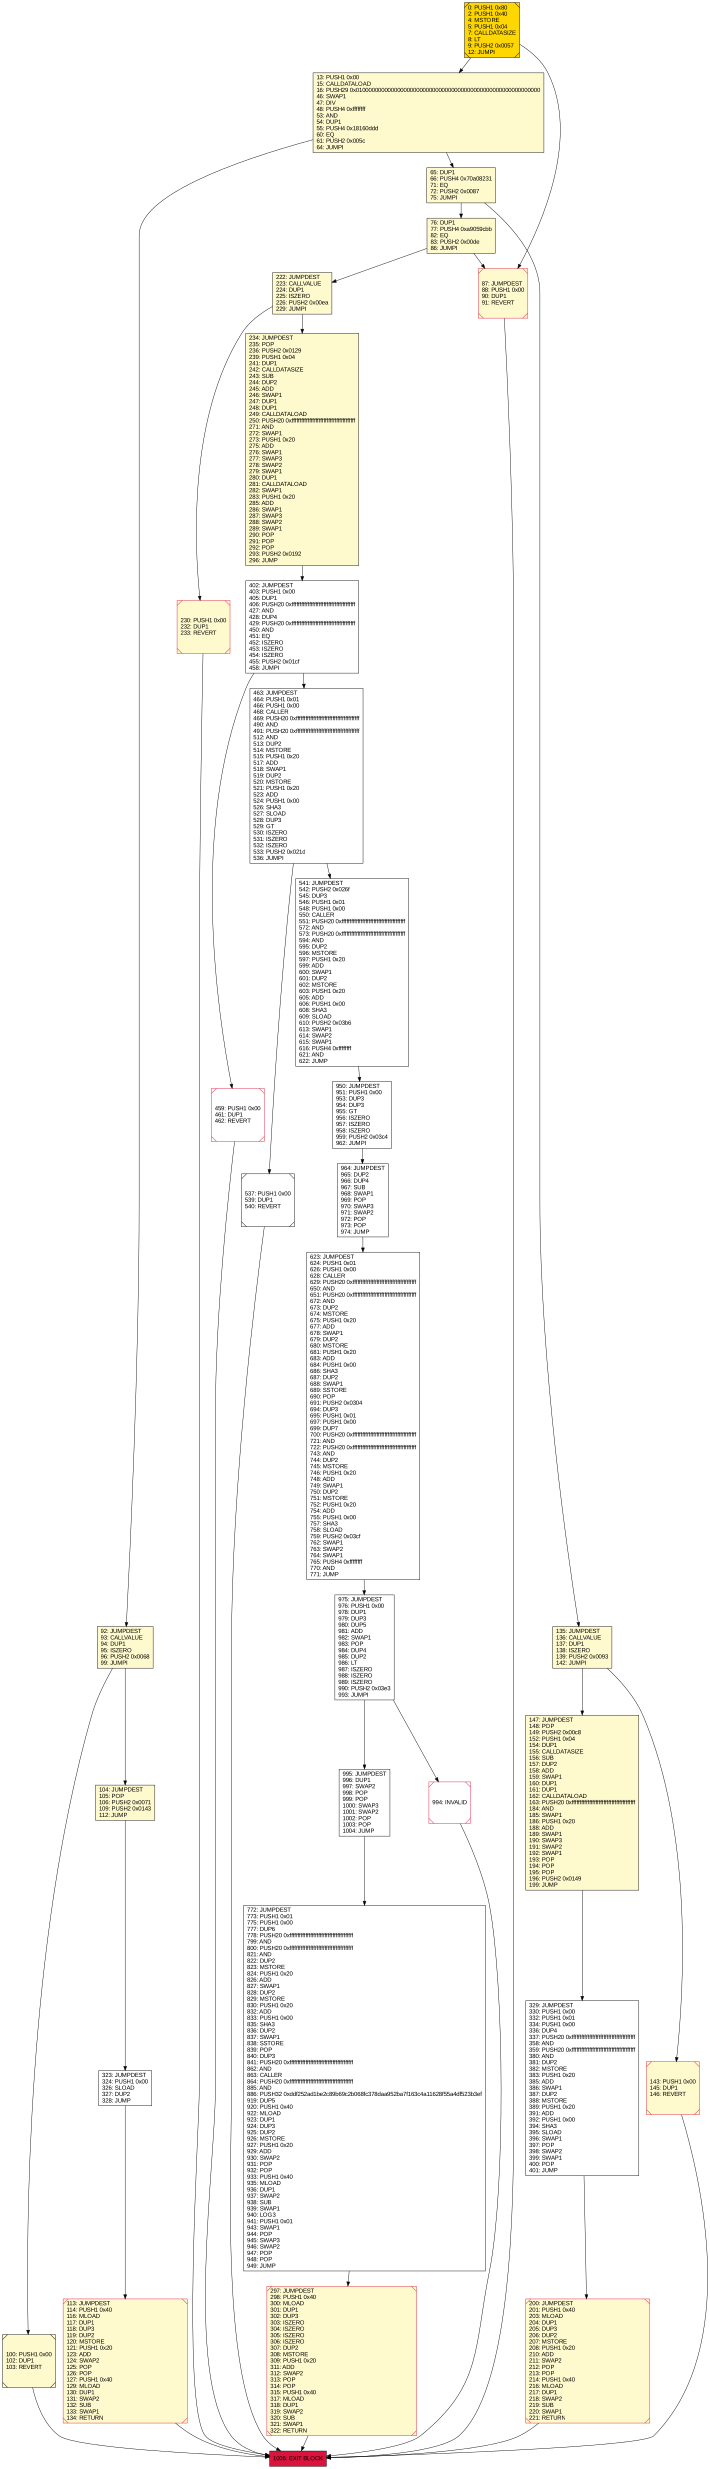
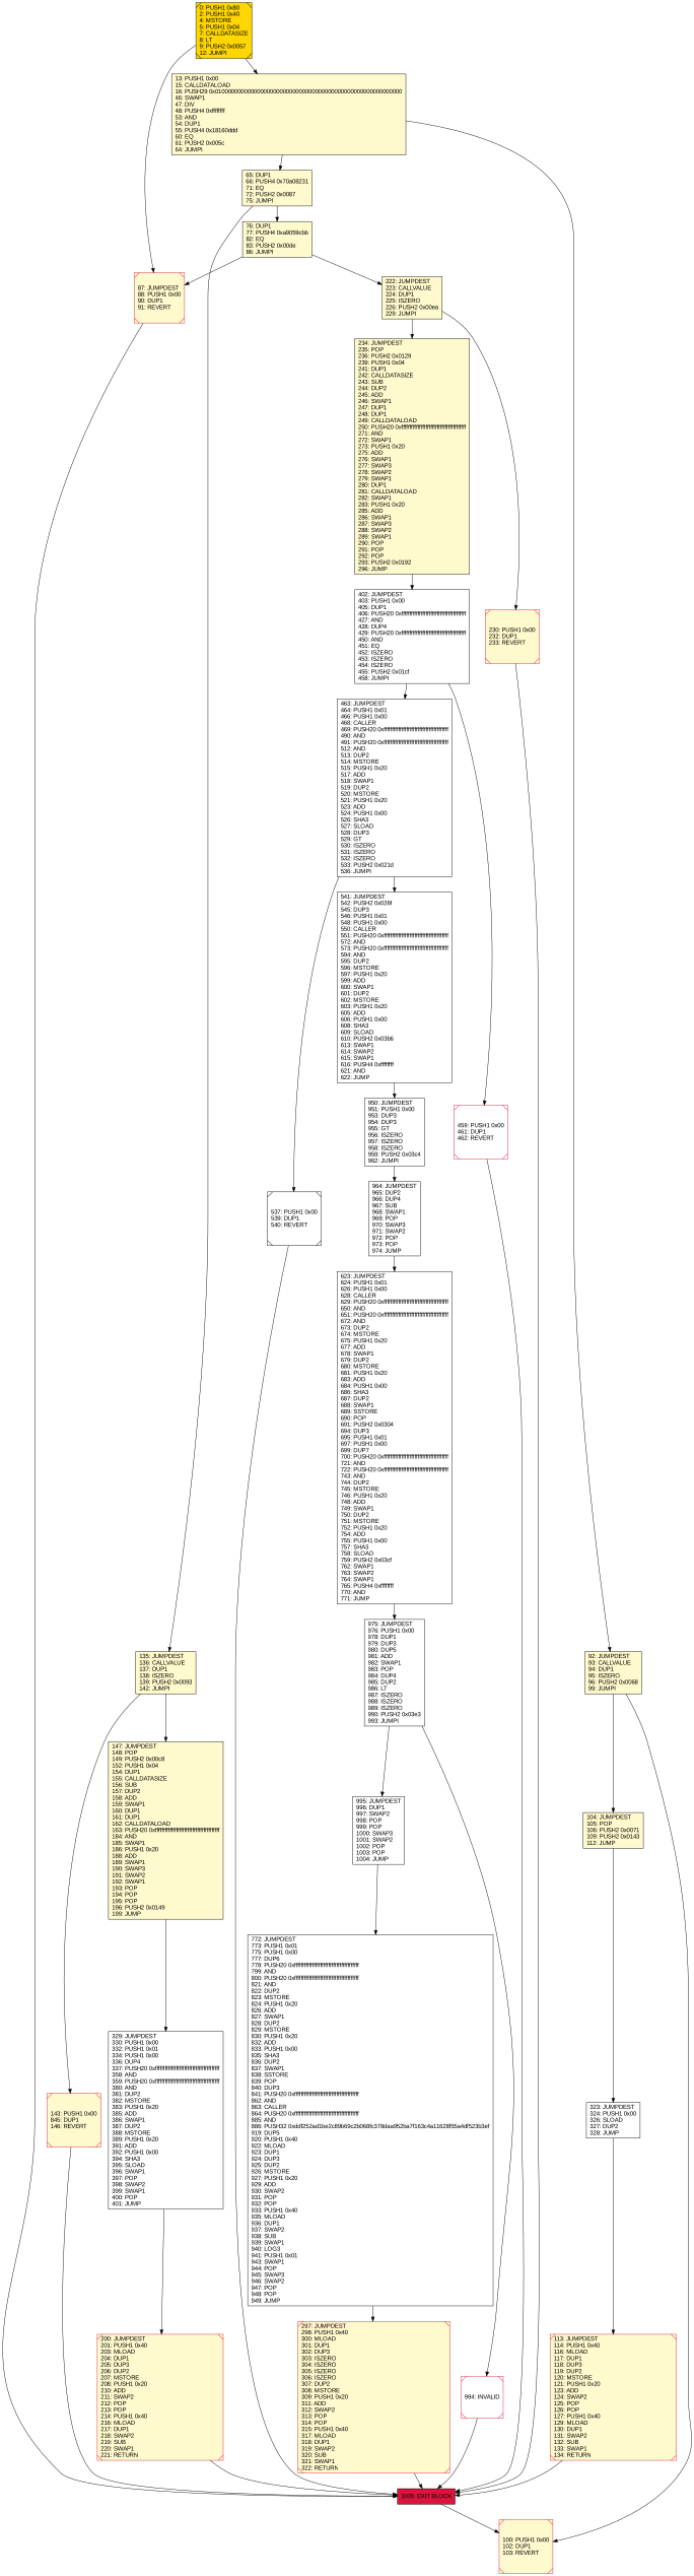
  digraph {
    rankdir=UD
    node [color=black fillcolor=lemonchiffon fontcolor=black fontname=arial shape=box style=filled]
    n1 [color=crimson label="113: JUMPDEST\l114: PUSH1 0x40\l116: MLOAD\l117: DUP1\l118: DUP3\l119: DUP2\l120: MSTORE\l121: PUSH1 0x20\l123: ADD\l124: SWAP2\l125: POP\l126: POP\l127: PUSH1 0x40\l129: MLOAD\l130: DUP1\l131: SWAP2\l132: SUB\l133: SWAP1\l134: RETURN\l" shape=Msquare]
    n2 [fillcolor=crimson label="1005: EXIT BLOCK\l"]
    n3 [fillcolor=white label="950: JUMPDEST\l951: PUSH1 0x00\l953: DUP3\l954: DUP3\l955: GT\l956: ISZERO\l957: ISZERO\l958: ISZERO\l959: PUSH2 0x03c4\l962: JUMPI\l"]
    n4 [fillcolor=white label="964: JUMPDEST\l965: DUP2\l966: DUP4\l967: SUB\l968: SWAP1\l969: POP\l970: SWAP3\l971: SWAP2\l972: POP\l973: POP\l974: JUMP\l"]
    n5 [fillcolor=white label="623: JUMPDEST\l624: PUSH1 0x01\l626: PUSH1 0x00\l628: CALLER\l629: PUSH20 0xffffffffffffffffffffffffffffffffffffffff\l650: AND\l651: PUSH20 0xffffffffffffffffffffffffffffffffffffffff\l672: AND\l673: DUP2\l674: MSTORE\l675: PUSH1 0x20\l677: ADD\l678: SWAP1\l679: DUP2\l680: MSTORE\l681: PUSH1 0x20\l683: ADD\l684: PUSH1 0x00\l686: SHA3\l687: DUP2\l688: SWAP1\l689: SSTORE\l690: POP\l691: PUSH2 0x0304\l694: DUP3\l695: PUSH1 0x01\l697: PUSH1 0x00\l699: DUP7\l700: PUSH20 0xffffffffffffffffffffffffffffffffffffffff\l721: AND\l722: PUSH20 0xffffffffffffffffffffffffffffffffffffffff\l743: AND\l744: DUP2\l745: MSTORE\l746: PUSH1 0x20\l748: ADD\l749: SWAP1\l750: DUP2\l751: MSTORE\l752: PUSH1 0x20\l754: ADD\l755: PUSH1 0x00\l757: SHA3\l758: SLOAD\l759: PUSH2 0x03cf\l762: SWAP1\l763: SWAP2\l764: SWAP1\l765: PUSH4 0xffffffff\l770: AND\l771: JUMP\l"]
    n6 [label="65: DUP1\l66: PUSH4 0x70a08231\l71: EQ\l72: PUSH2 0x0087\l75: JUMPI\l"]
    n7 [label="135: JUMPDEST\l136: CALLVALUE\l137: DUP1\l138: ISZERO\l139: PUSH2 0x0093\l142: JUMPI\l"]
    n8 [label="76: DUP1\l77: PUSH4 0xa9059cbb\l82: EQ\l83: PUSH2 0x00de\l86: JUMPI\l"]
    n9 [label="147: JUMPDEST\l148: POP\l149: PUSH2 0x00c8\l152: PUSH1 0x04\l154: DUP1\l155: CALLDATASIZE\l156: SUB\l157: DUP2\l158: ADD\l159: SWAP1\l160: DUP1\l161: DUP1\l162: CALLDATALOAD\l163: PUSH20 0xffffffffffffffffffffffffffffffffffffffff\l184: AND\l185: SWAP1\l186: PUSH1 0x20\l188: ADD\l189: SWAP1\l190: SWAP3\l191: SWAP2\l192: SWAP1\l193: POP\l194: POP\l195: POP\l196: PUSH2 0x0149\l199: JUMP\l"]
-   n10 [color=crimson label="143: PUSH1 0x00\l145: DUP1\l146: REVERT\l" shape=Msquare]
+   n10 [color=crimson label="143: PUSH1 0x00\l845: DUP1\l146: REVERT\l" shape=Msquare]
    n11 [color=crimson label="87: JUMPDEST\l88: PUSH1 0x00\l90: DUP1\l91: REVERT\l" shape=Msquare]
    n12 [label="222: JUMPDEST\l223: CALLVALUE\l224: DUP1\l225: ISZERO\l226: PUSH2 0x00ea\l229: JUMPI\l"]
-   n13 [label="100: PUSH1 0x00\l102: DUP1\l103: REVERT\l" shape=Msquare]
+   n13 [color=crimson label="100: PUSH1 0x00\l102: DUP1\l103: REVERT\l" shape=Msquare]
    n14 [color=crimson label="230: PUSH1 0x00\l232: DUP1\l233: REVERT\l" shape=Msquare]
    n15 [fillcolor=white label="463: JUMPDEST\l464: PUSH1 0x01\l466: PUSH1 0x00\l468: CALLER\l469: PUSH20 0xffffffffffffffffffffffffffffffffffffffff\l490: AND\l491: PUSH20 0xffffffffffffffffffffffffffffffffffffffff\l512: AND\l513: DUP2\l514: MSTORE\l515: PUSH1 0x20\l517: ADD\l518: SWAP1\l519: DUP2\l520: MSTORE\l521: PUSH1 0x20\l523: ADD\l524: PUSH1 0x00\l526: SHA3\l527: SLOAD\l528: DUP3\l529: GT\l530: ISZERO\l531: ISZERO\l532: ISZERO\l533: PUSH2 0x021d\l536: JUMPI\l"]
    n16 [fillcolor=white label="541: JUMPDEST\l542: PUSH2 0x026f\l545: DUP3\l546: PUSH1 0x01\l548: PUSH1 0x00\l550: CALLER\l551: PUSH20 0xffffffffffffffffffffffffffffffffffffffff\l572: AND\l573: PUSH20 0xffffffffffffffffffffffffffffffffffffffff\l594: AND\l595: DUP2\l596: MSTORE\l597: PUSH1 0x20\l599: ADD\l600: SWAP1\l601: DUP2\l602: MSTORE\l603: PUSH1 0x20\l605: ADD\l606: PUSH1 0x00\l608: SHA3\l609: SLOAD\l610: PUSH2 0x03b6\l613: SWAP1\l614: SWAP2\l615: SWAP1\l616: PUSH4 0xffffffff\l621: AND\l622: JUMP\l"]
    n17 [fillcolor=white label="537: PUSH1 0x00\l539: DUP1\l540: REVERT\l" shape=Msquare]
    n18 [fillcolor=white label="329: JUMPDEST\l330: PUSH1 0x00\l332: PUSH1 0x01\l334: PUSH1 0x00\l336: DUP4\l337: PUSH20 0xffffffffffffffffffffffffffffffffffffffff\l358: AND\l359: PUSH20 0xffffffffffffffffffffffffffffffffffffffff\l380: AND\l381: DUP2\l382: MSTORE\l383: PUSH1 0x20\l385: ADD\l386: SWAP1\l387: DUP2\l388: MSTORE\l389: PUSH1 0x20\l391: ADD\l392: PUSH1 0x00\l394: SHA3\l395: SLOAD\l396: SWAP1\l397: POP\l398: SWAP2\l399: SWAP1\l400: POP\l401: JUMP\l"]
    n19 [color=crimson label="200: JUMPDEST\l201: PUSH1 0x40\l203: MLOAD\l204: DUP1\l205: DUP3\l206: DUP2\l207: MSTORE\l208: PUSH1 0x20\l210: ADD\l211: SWAP2\l212: POP\l213: POP\l214: PUSH1 0x40\l216: MLOAD\l217: DUP1\l218: SWAP2\l219: SUB\l220: SWAP1\l221: RETURN\l" shape=Msquare]
    n20 [label="234: JUMPDEST\l235: POP\l236: PUSH2 0x0129\l239: PUSH1 0x04\l241: DUP1\l242: CALLDATASIZE\l243: SUB\l244: DUP2\l245: ADD\l246: SWAP1\l247: DUP1\l248: DUP1\l249: CALLDATALOAD\l250: PUSH20 0xffffffffffffffffffffffffffffffffffffffff\l271: AND\l272: SWAP1\l273: PUSH1 0x20\l275: ADD\l276: SWAP1\l277: SWAP3\l278: SWAP2\l279: SWAP1\l280: DUP1\l281: CALLDATALOAD\l282: SWAP1\l283: PUSH1 0x20\l285: ADD\l286: SWAP1\l287: SWAP3\l288: SWAP2\l289: SWAP1\l290: POP\l291: POP\l292: POP\l293: PUSH2 0x0192\l296: JUMP\l"]
    n21 [fillcolor=white label="402: JUMPDEST\l403: PUSH1 0x00\l405: DUP1\l406: PUSH20 0xffffffffffffffffffffffffffffffffffffffff\l427: AND\l428: DUP4\l429: PUSH20 0xffffffffffffffffffffffffffffffffffffffff\l450: AND\l451: EQ\l452: ISZERO\l453: ISZERO\l454: ISZERO\l455: PUSH2 0x01cf\l458: JUMPI\l"]
    n22 [color=crimson fillcolor=white label="459: PUSH1 0x00\l461: DUP1\l462: REVERT\l" shape=Msquare]
    n23 [fillcolor=white label="975: JUMPDEST\l976: PUSH1 0x00\l978: DUP1\l979: DUP3\l980: DUP5\l981: ADD\l982: SWAP1\l983: POP\l984: DUP4\l985: DUP2\l986: LT\l987: ISZERO\l988: ISZERO\l989: ISZERO\l990: PUSH2 0x03e3\l993: JUMPI\l"]
    n24 [fillcolor=white label="995: JUMPDEST\l996: DUP1\l997: SWAP2\l998: POP\l999: POP\l1000: SWAP3\l1001: SWAP2\l1002: POP\l1003: POP\l1004: JUMP\l"]
    n25 [color=crimson fillcolor=white label="994: INVALID\l" shape=Msquare]
    n26 [fillcolor=white label="772: JUMPDEST\l773: PUSH1 0x01\l775: PUSH1 0x00\l777: DUP6\l778: PUSH20 0xffffffffffffffffffffffffffffffffffffffff\l799: AND\l800: PUSH20 0xffffffffffffffffffffffffffffffffffffffff\l821: AND\l822: DUP2\l823: MSTORE\l824: PUSH1 0x20\l826: ADD\l827: SWAP1\l828: DUP2\l829: MSTORE\l830: PUSH1 0x20\l832: ADD\l833: PUSH1 0x00\l835: SHA3\l836: DUP2\l837: SWAP1\l838: SSTORE\l839: POP\l840: DUP3\l841: PUSH20 0xffffffffffffffffffffffffffffffffffffffff\l862: AND\l863: CALLER\l864: PUSH20 0xffffffffffffffffffffffffffffffffffffffff\l885: AND\l886: PUSH32 0xddf252ad1be2c89b69c2b068fc378daa952ba7f163c4a11628f55a4df523b3ef\l919: DUP5\l920: PUSH1 0x40\l922: MLOAD\l923: DUP1\l924: DUP3\l925: DUP2\l926: MSTORE\l927: PUSH1 0x20\l929: ADD\l930: SWAP2\l931: POP\l932: POP\l933: PUSH1 0x40\l935: MLOAD\l936: DUP1\l937: SWAP2\l938: SUB\l939: SWAP1\l940: LOG3\l941: PUSH1 0x01\l943: SWAP1\l944: POP\l945: SWAP3\l946: SWAP2\l947: POP\l948: POP\l949: JUMP\l"]
    n27 [color=crimson label="297: JUMPDEST\l298: PUSH1 0x40\l300: MLOAD\l301: DUP1\l302: DUP3\l303: ISZERO\l304: ISZERO\l305: ISZERO\l306: ISZERO\l307: DUP2\l308: MSTORE\l309: PUSH1 0x20\l311: ADD\l312: SWAP2\l313: POP\l314: POP\l315: PUSH1 0x40\l317: MLOAD\l318: DUP1\l319: SWAP2\l320: SUB\l321: SWAP1\l322: RETURN\l" shape=Msquare]
    n28 [label="92: JUMPDEST\l93: CALLVALUE\l94: DUP1\l95: ISZERO\l96: PUSH2 0x0068\l99: JUMPI\l"]
    n29 [label="104: JUMPDEST\l105: POP\l106: PUSH2 0x0071\l109: PUSH2 0x0143\l112: JUMP\l"]
    n30 [fillcolor=white label="323: JUMPDEST\l324: PUSH1 0x00\l326: SLOAD\l327: DUP2\l328: JUMP\l"]
    n31 [label="13: PUSH1 0x00\l15: CALLDATALOAD\l16: PUSH29 0x0100000000000000000000000000000000000000000000000000000000\l46: SWAP1\l47: DIV\l48: PUSH4 0xffffffff\l53: AND\l54: DUP1\l55: PUSH4 0x18160ddd\l60: EQ\l61: PUSH2 0x005c\l64: JUMPI\l"]
    n32 [fillcolor=gold label="0: PUSH1 0x80\l2: PUSH1 0x40\l4: MSTORE\l5: PUSH1 0x04\l7: CALLDATASIZE\l8: LT\l9: PUSH2 0x0057\l12: JUMPI\l" shape=Msquare]
    n1 -> n2
    n3 -> n4
    n4 -> n5
    n5 -> n23
    n6 -> n7
    n6 -> n8
    n7 -> n9
    n7 -> n10
    n8 -> n11
    n8 -> n12
    n9 -> n18
    n10 -> n2
    n11 -> n2
    n12 -> n14
    n12 -> n20
-   n13 -> n2
+   n2 -> n13
    n14 -> n2
    n15 -> n16
    n15 -> n17
    n16 -> n3
    n17 -> n2
    n18 -> n19
    n19 -> n2
    n20 -> n21
    n21 -> n15
    n21 -> n22
    n22 -> n2
    n23 -> n24
    n23 -> n25
    n24 -> n26
    n25 -> n2
    n26 -> n27
    n27 -> n2
    n28 -> n13
    n28 -> n29
    n29 -> n30
    n30 -> n1
    n31 -> n6
    n31 -> n28
    n32 -> n11
    n32 -> n31
  }
